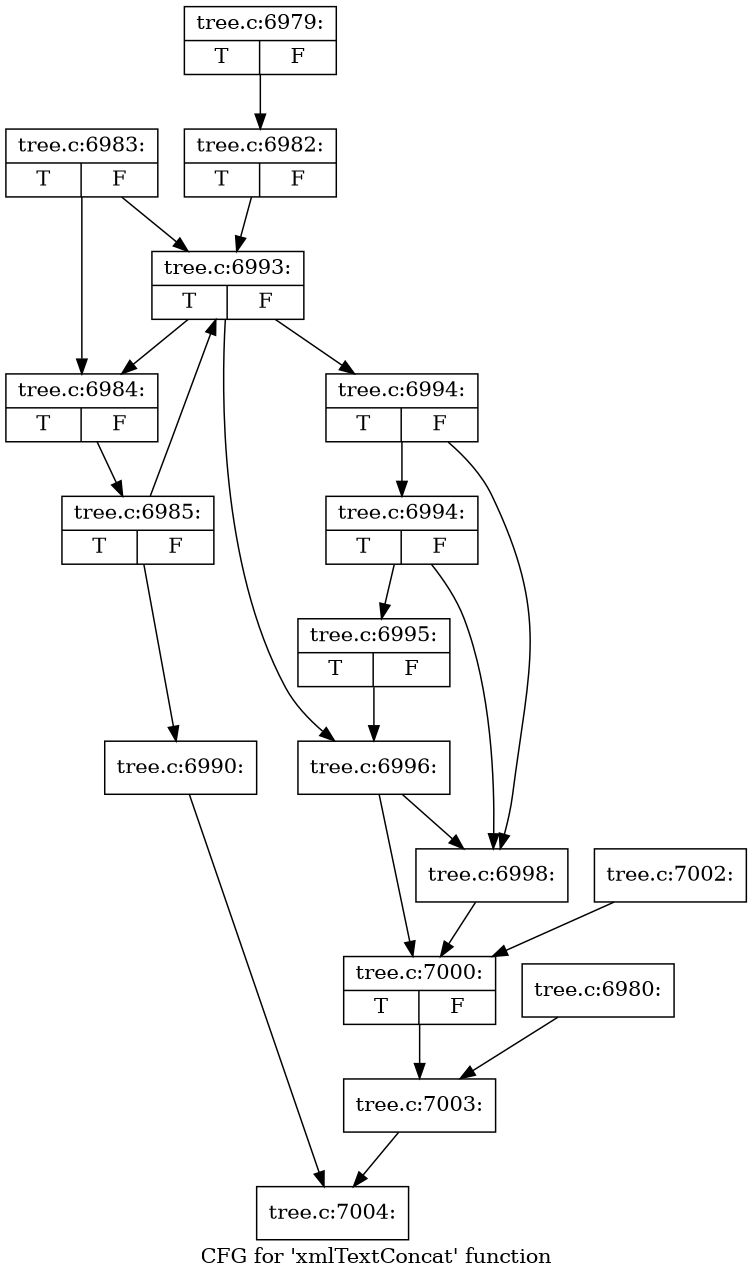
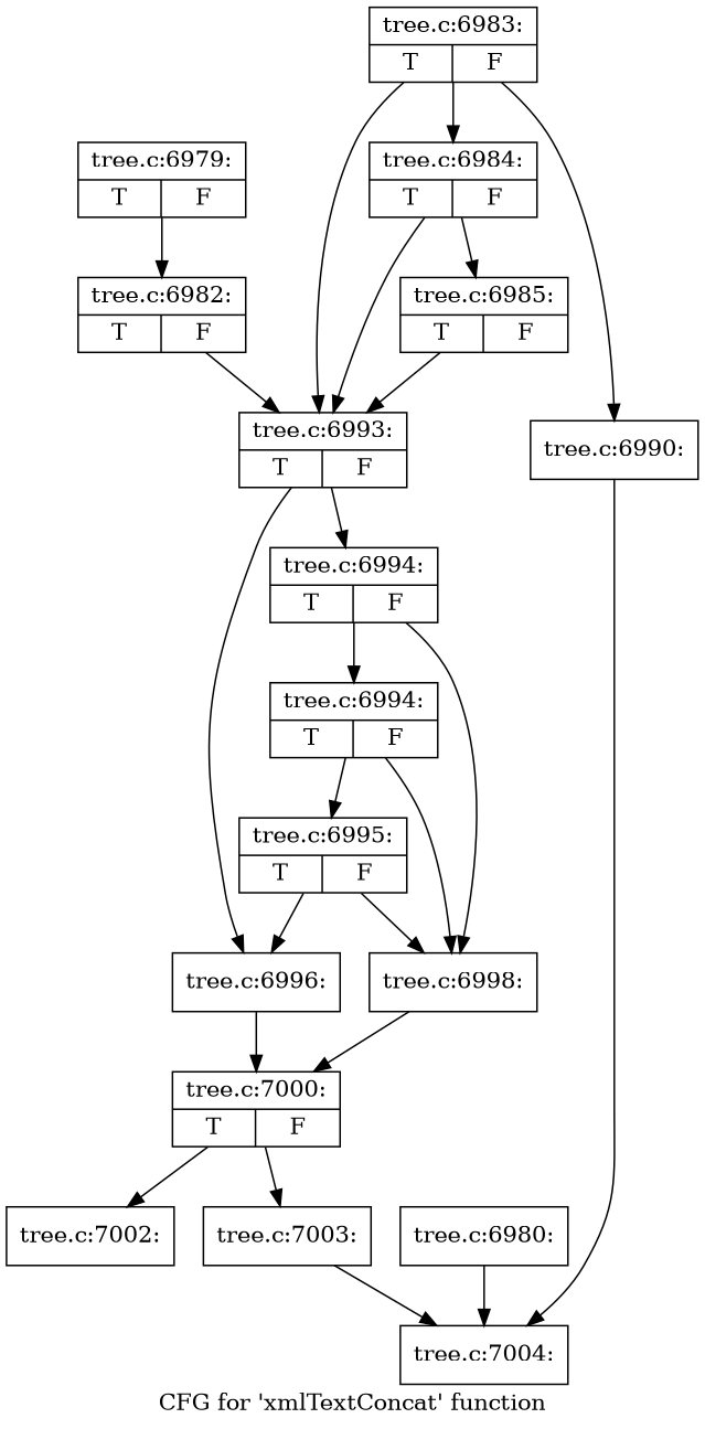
  digraph {
    label="CFG for 'xmlTextConcat' function"
    node [shape=record]
    n1 [label="{tree.c:6979:|{<s0>T|<s1>F}}"]
    n2 [label="{tree.c:6982:|{<s0>T|<s1>F}}"]
    n3 [label="{tree.c:6980:}"]
    n4 [label="{tree.c:7004:}"]
    n5 [label="{tree.c:6993:|{<s0>T|<s1>F}}"]
    n6 [label="{tree.c:6983:|{<s0>T|<s1>F}}"]
    n7 [label="{tree.c:6984:|{<s0>T|<s1>F}}"]
    n8 [label="{tree.c:6996:}"]
    n9 [label="{tree.c:6994:|{<s0>T|<s1>F}}"]
    n10 [label="{tree.c:6985:|{<s0>T|<s1>F}}"]
    n11 [label="{tree.c:7000:|{<s0>T|<s1>F}}"]
    n12 [label="{tree.c:6994:|{<s0>T|<s1>F}}"]
    n13 [label="{tree.c:6998:}"]
    n14 [label="{tree.c:6990:}"]
    n15 [label="{tree.c:7002:}"]
    n16 [label="{tree.c:7003:}"]
    n17 [label="{tree.c:6995:|{<s0>T|<s1>F}}"]
    n1 -> n2
    n2 -> n5
-   n3 -> n16
+   n3 -> n4
    n5 -> n8
    n5 -> n9
    n6 -> n5
    n6 -> n7
-   n5 -> n7
+   n7 -> n5
    n7 -> n10
    n8 -> n11
    n9 -> n12
    n9 -> n13
    n10 -> n5
-   n10 -> n14
-   n15 -> n11
+   n6 -> n14
+   n11 -> n15
    n11 -> n16
    n12 -> n13
    n12 -> n17
    n13 -> n11
    n14 -> n4
    n16 -> n4
    n17 -> n8
-   n8 -> n13
+   n17 -> n13
  }
